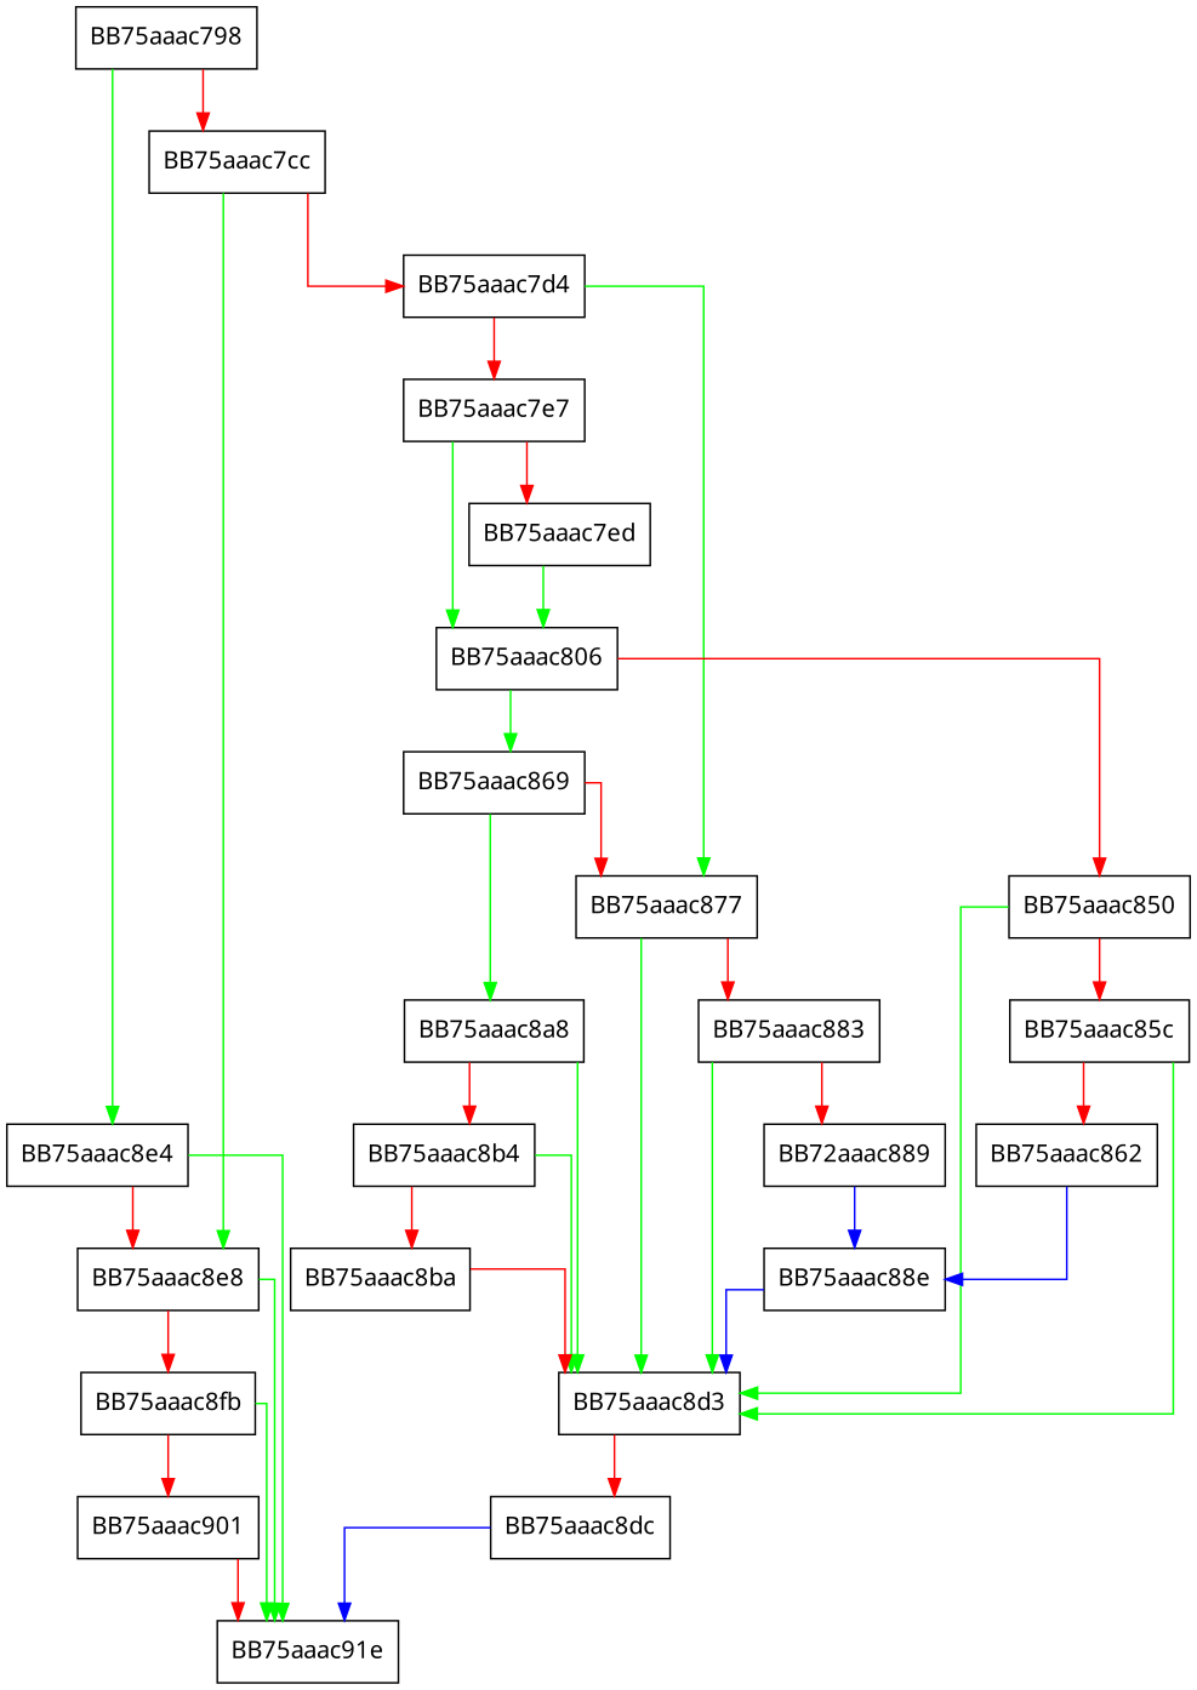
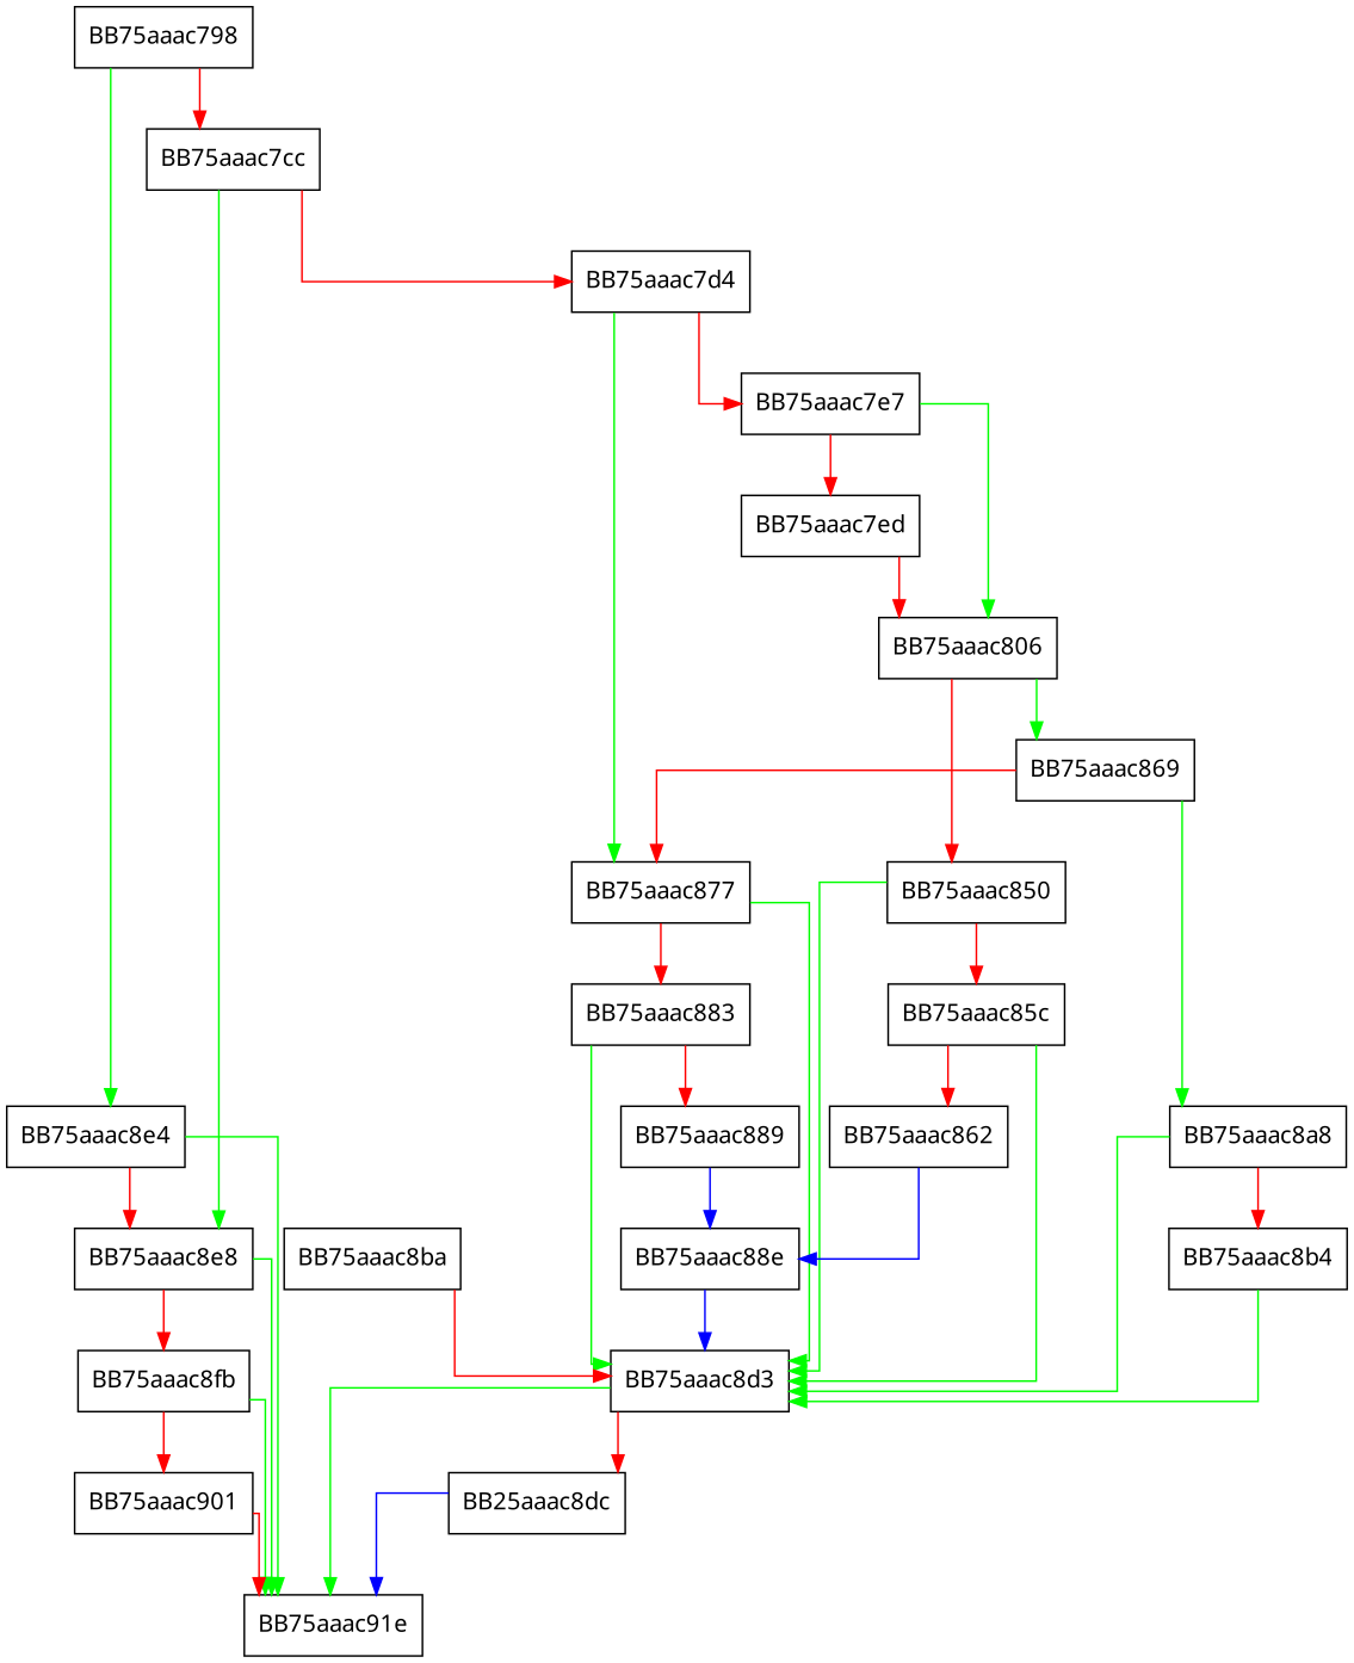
  digraph {
    fontname="Noto Sans"
    splines=ortho
    node [fontname="Noto Sans" shape=box]
    edge [color=red fontname="Noto Sans"]
    BB75aaac798
    BB75aaac8e4
    BB75aaac7cc
    BB75aaac8e8
    BB75aaac91e
    BB75aaac7d4
    BB75aaac8fb
    BB75aaac7e7
    BB75aaac877
    BB75aaac901
    BB75aaac806
    BB75aaac869
    BB75aaac850
    BB75aaac7ed
    BB75aaac8a8
    BB75aaac8d3
    BB75aaac85c
    BB75aaac8b4
    BB75aaac883
-   BB75aaac8dc
+   BB75aaac8dc [label=BB25aaac8dc]
    BB75aaac862
    BB75aaac88e
    BB75aaac8ba
-   BB75aaac889 [label=BB72aaac889]
+   BB75aaac889
    BB75aaac798 -> BB75aaac8e4 [color=green]
    BB75aaac798 -> BB75aaac7cc
    BB75aaac8e4 -> BB75aaac8e8
    BB75aaac8e4 -> BB75aaac91e [color=green]
    BB75aaac7cc -> BB75aaac8e8 [color=green]
    BB75aaac7cc -> BB75aaac7d4
    BB75aaac8e8 -> BB75aaac91e [color=green]
    BB75aaac8e8 -> BB75aaac8fb
    BB75aaac7d4 -> BB75aaac7e7
    BB75aaac7d4 -> BB75aaac877 [color=green]
    BB75aaac8fb -> BB75aaac91e [color=green]
    BB75aaac8fb -> BB75aaac901
    BB75aaac7e7 -> BB75aaac806 [color=green]
    BB75aaac7e7 -> BB75aaac7ed
    BB75aaac877 -> BB75aaac8d3 [color=green]
    BB75aaac877 -> BB75aaac883
    BB75aaac901 -> BB75aaac91e
    BB75aaac806 -> BB75aaac869 [color=green]
    BB75aaac806 -> BB75aaac850
    BB75aaac869 -> BB75aaac877
    BB75aaac869 -> BB75aaac8a8 [color=green]
    BB75aaac850 -> BB75aaac8d3 [color=green]
    BB75aaac850 -> BB75aaac85c
-   BB75aaac7ed -> BB75aaac806 [color=green]
+   BB75aaac7ed -> BB75aaac806
    BB75aaac8a8 -> BB75aaac8d3 [color=green]
    BB75aaac8a8 -> BB75aaac8b4
+   BB75aaac8d3 -> BB75aaac91e [color=green]
    BB75aaac8d3 -> BB75aaac8dc
    BB75aaac85c -> BB75aaac8d3 [color=green]
    BB75aaac85c -> BB75aaac862
    BB75aaac8b4 -> BB75aaac8d3 [color=green]
-   BB75aaac8b4 -> BB75aaac8ba
    BB75aaac883 -> BB75aaac8d3 [color=green]
    BB75aaac883 -> BB75aaac889
    BB75aaac8dc -> BB75aaac91e [color=blue]
    BB75aaac862 -> BB75aaac88e [color=blue]
    BB75aaac88e -> BB75aaac8d3 [color=blue]
    BB75aaac8ba -> BB75aaac8d3
    BB75aaac889 -> BB75aaac88e [color=blue]
  }
